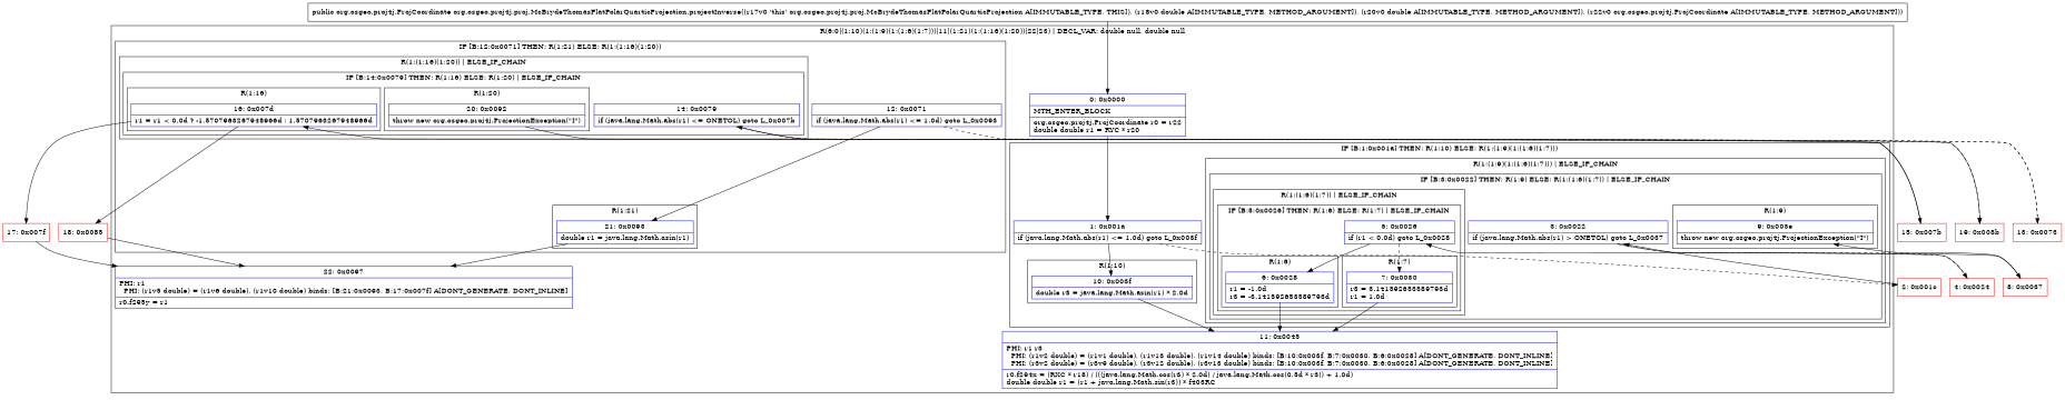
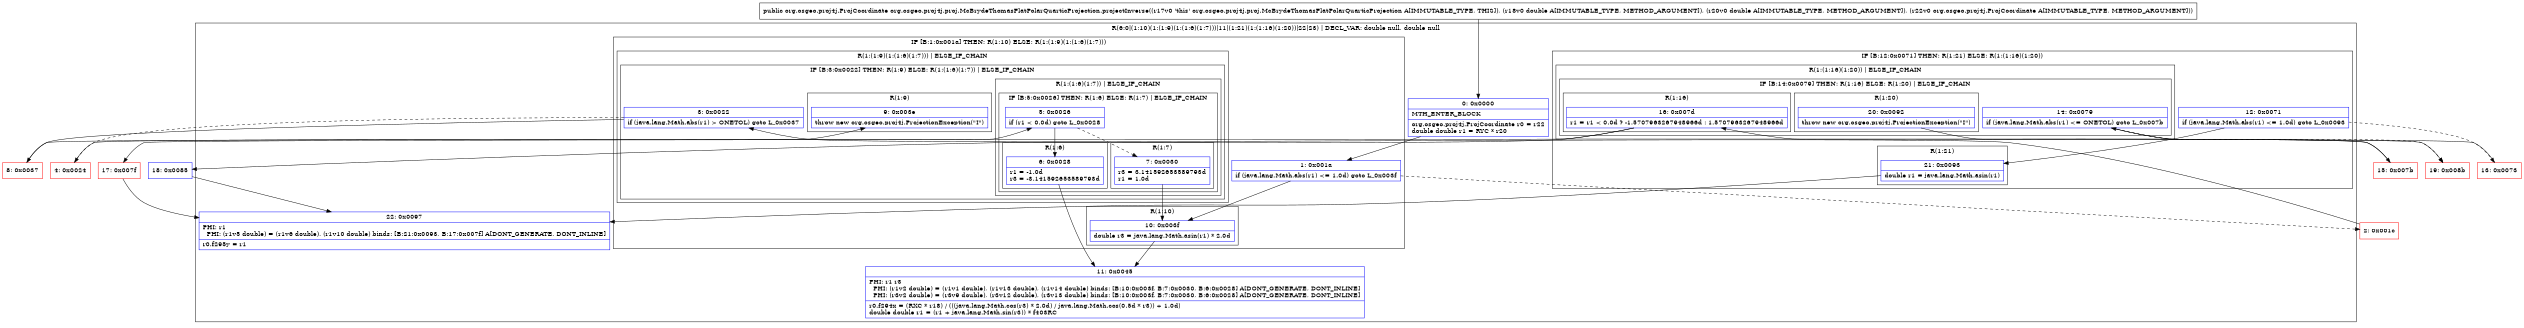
  digraph {
    node [color=blue shape=record]
    n1 [label="{10\:\ 0x003f|double r3 = java.lang.Math.asin(r1) * 2.0d\l}"]
    n2 [label="{9\:\ 0x003e|throw new org.osgeo.proj4j.ProjectionException(\"I\")\l}"]
    n3 [label="{6\:\ 0x0028|r1 = \-1.0d\lr3 = \-3.141592653589793d\l}"]
    n4 [label="{7\:\ 0x0030|r3 = 3.141592653589793d\lr1 = 1.0d\l}"]
    n5 [label="{5\:\ 0x0026|if (r1 \< 0.0d) goto L_0x0028\l}"]
    n6 [label="{3\:\ 0x0022|if (java.lang.Math.abs(r1) \> ONETOL) goto L_0x0037\l}"]
    n7 [label="{1\:\ 0x001a|if (java.lang.Math.abs(r1) \<= 1.0d) goto L_0x003f\l}"]
    n8 [label="{21\:\ 0x0093|double r1 = java.lang.Math.asin(r1)\l}"]
    n9 [label="{16\:\ 0x007d|r1 = r1 \< 0.0d ? \-1.5707963267948966d : 1.5707963267948966d\l}"]
    n10 [label="{20\:\ 0x0092|throw new org.osgeo.proj4j.ProjectionException(\"I\")\l}"]
    n11 [label="{14\:\ 0x0079|if (java.lang.Math.abs(r1) \<= ONETOL) goto L_0x007b\l}"]
    n12 [label="{12\:\ 0x0071|if (java.lang.Math.abs(r1) \<= 1.0d) goto L_0x0093\l}"]
    n13 [label="{0\:\ 0x0000|MTH_ENTER_BLOCK\l|org.osgeo.proj4j.ProjCoordinate r0 = r22\ldouble double r1 = RYC * r20\l}"]
    n14 [label="{11\:\ 0x0045|PHI: r1 r3 \l  PHI: (r1v2 double) = (r1v1 double), (r1v13 double), (r1v14 double) binds: [B:10:0x003f, B:7:0x0030, B:6:0x0028] A[DONT_GENERATE, DONT_INLINE]\l  PHI: (r3v2 double) = (r3v9 double), (r3v12 double), (r3v13 double) binds: [B:10:0x003f, B:7:0x0030, B:6:0x0028] A[DONT_GENERATE, DONT_INLINE]\l|r0.f294x = (RXC * r18) \/ (((java.lang.Math.cos(r3) * 2.0d) \/ java.lang.Math.cos(0.5d * r3)) + 1.0d)\ldouble double r1 = (r1 + java.lang.Math.sin(r3)) * f403RC\l}"]
    n15 [label="{22\:\ 0x0097|PHI: r1 \l  PHI: (r1v5 double) = (r1v6 double), (r1v10 double) binds: [B:21:0x0093, B:17:0x007f] A[DONT_GENERATE, DONT_INLINE]\l|r0.f295y = r1\l}"]
    n16 [color=red label="{4\:\ 0x0024}"]
    n17 [color=red label="{8\:\ 0x0037}"]
    n18 [color=red label="{2\:\ 0x001c}"]
    n19 [color=red label="{17\:\ 0x007f}"]
-   n20 [color=red label="{18\:\ 0x0085}"]
+   n20 [label="{18\:\ 0x0085}"]
    n21 [color=red label="{19\:\ 0x008b}"]
    n22 [color=red label="{15\:\ 0x007b}"]
    n23 [color=red label="{13\:\ 0x0073}"]
    n24 [label="{public org.osgeo.proj4j.ProjCoordinate org.osgeo.proj4j.proj.McBrydeThomasFlatPolarQuarticProjection.projectInverse((r17v0 'this' org.osgeo.proj4j.proj.McBrydeThomasFlatPolarQuarticProjection A[IMMUTABLE_TYPE, THIS]), (r18v0 double A[IMMUTABLE_TYPE, METHOD_ARGUMENT]), (r20v0 double A[IMMUTABLE_TYPE, METHOD_ARGUMENT]), (r22v0 org.osgeo.proj4j.ProjCoordinate A[IMMUTABLE_TYPE, METHOD_ARGUMENT])) }" color=""]
    subgraph cluster_1 {
      label="R(6:0|(1:10)(1:(1:9)(1:(1:6)(1:7)))|11|(1:21)(1:(1:16)(1:20))|22|23) | DECL_VAR: double null, double null\l"
      n13
      n14
      n15
      subgraph cluster_2 {
        label="IF [B:1:0x001a] THEN: R(1:10) ELSE: R(1:(1:9)(1:(1:6)(1:7)))"
        n7
        subgraph cluster_3 {
          label="R(1:10)"
          n1
        }
        subgraph cluster_4 {
          label="R(1:(1:9)(1:(1:6)(1:7))) | ELSE_IF_CHAIN\l"
          subgraph cluster_5 {
            label="IF [B:3:0x0022] THEN: R(1:9) ELSE: R(1:(1:6)(1:7)) | ELSE_IF_CHAIN\l"
            n6
            subgraph cluster_6 {
              label="R(1:9)"
              n2
            }
            subgraph cluster_7 {
              label="R(1:(1:6)(1:7)) | ELSE_IF_CHAIN\l"
              subgraph cluster_8 {
                label="IF [B:5:0x0026] THEN: R(1:6) ELSE: R(1:7) | ELSE_IF_CHAIN\l"
                n5
                subgraph cluster_9 {
                  label="R(1:6)"
                  n3
                }
                subgraph cluster_10 {
                  label="R(1:7)"
                  n4
                }
              }
            }
          }
        }
      }
      subgraph cluster_11 {
        label="IF [B:12:0x0071] THEN: R(1:21) ELSE: R(1:(1:16)(1:20))"
        n12
        subgraph cluster_12 {
          label="R(1:21)"
          n8
        }
        subgraph cluster_13 {
          label="R(1:(1:16)(1:20)) | ELSE_IF_CHAIN\l"
          subgraph cluster_14 {
            label="IF [B:14:0x0079] THEN: R(1:16) ELSE: R(1:20) | ELSE_IF_CHAIN\l"
            n11
            subgraph cluster_15 {
              label="R(1:16)"
              n9
            }
            subgraph cluster_16 {
              label="R(1:20)"
              n10
            }
          }
        }
      }
    }
    n1 -> n14
    n3 -> n14
-   n4 -> n14
+   n4 -> n1
    n5 -> n3
    n5 -> n4 [style=dashed]
    n6 -> n16 [style=dashed]
    n6 -> n17
    n7 -> n1
    n7 -> n18 [style=dashed]
    n8 -> n15
    n9 -> n19
    n9 -> n20
    n10 -> n21
    n11 -> n21 [style=dashed]
    n11 -> n22
    n12 -> n8
    n12 -> n23 [style=dashed]
    n13 -> n7
    n16 -> n5
    n17 -> n2
    n18 -> n6
    n19 -> n15
    n20 -> n15
    n22 -> n9
-   n23 -> n11 [style=dashed]
+   n23 -> n11
    n24 -> n13
  }
